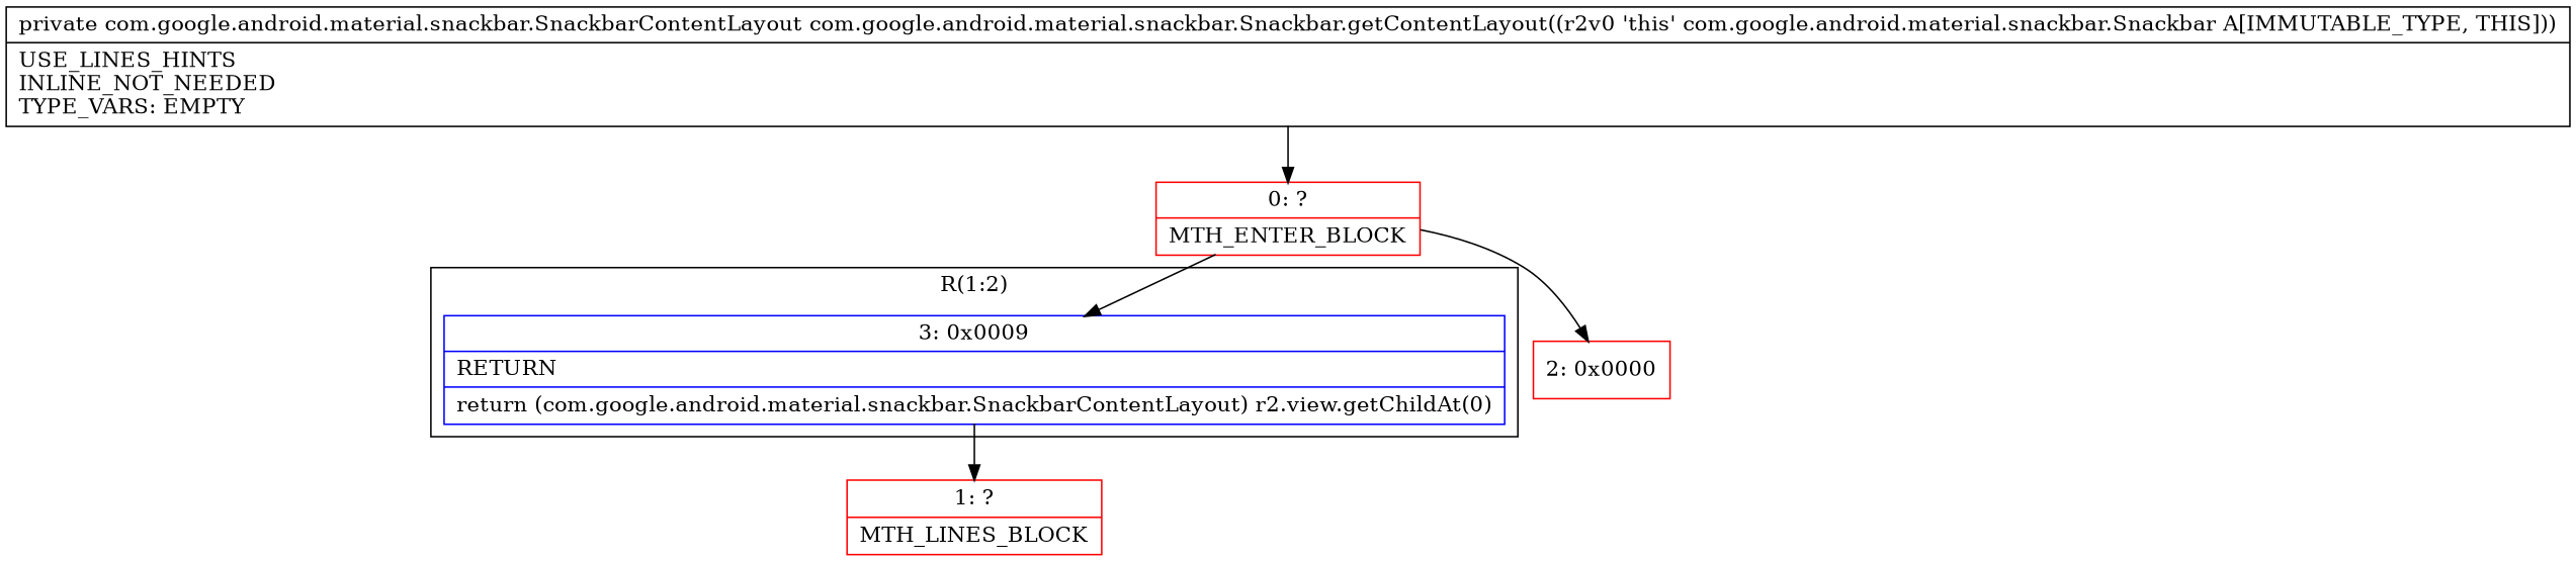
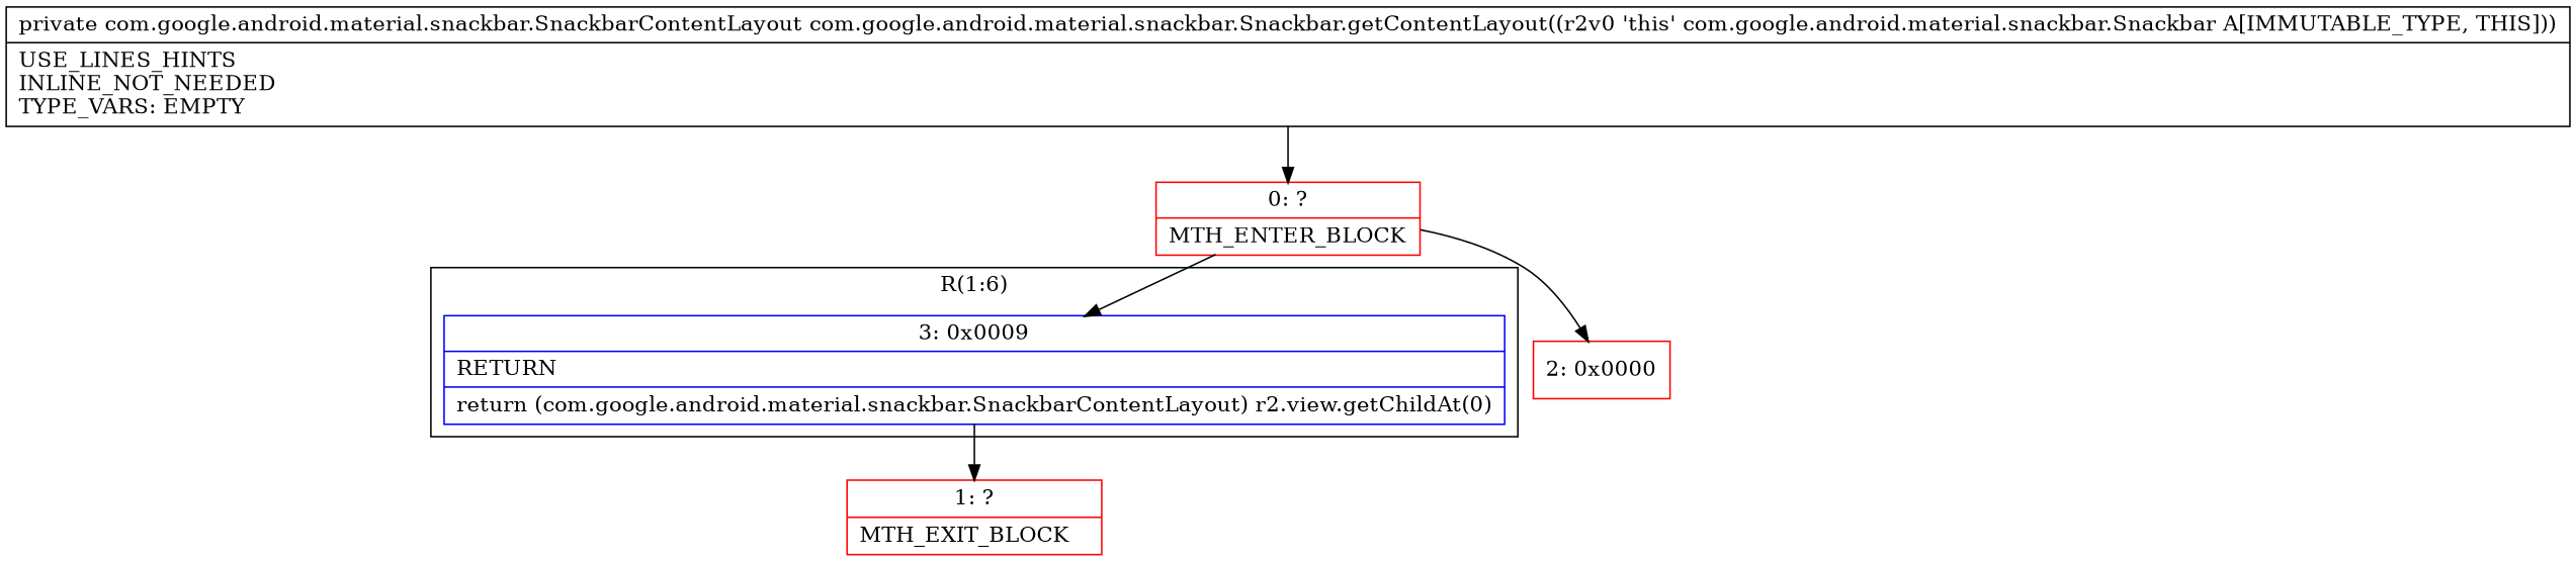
  digraph {
    node [color=red shape=record]
    n1 [color=blue label="{3\:\ 0x0009|RETURN\l|return (com.google.android.material.snackbar.SnackbarContentLayout) r2.view.getChildAt(0)\l}"]
-   n2 [label="{1\:\ ?|MTH_LINES_BLOCK\l}"]
+   n2 [label="{1\:\ ?|MTH_EXIT_BLOCK\l}"]
    n3 [label="{0\:\ ?|MTH_ENTER_BLOCK\l}"]
    n4 [label="{2\:\ 0x0000}"]
    n5 [label="{private com.google.android.material.snackbar.SnackbarContentLayout com.google.android.material.snackbar.Snackbar.getContentLayout((r2v0 'this' com.google.android.material.snackbar.Snackbar A[IMMUTABLE_TYPE, THIS]))  | USE_LINES_HINTS\lINLINE_NOT_NEEDED\lTYPE_VARS: EMPTY\l}" color=""]
    subgraph cluster_1 {
-     label="R(1:2)"
+     label="R(1:6)"
      n1
    }
    n1 -> n2
    n3 -> n1
    n3 -> n4
    n5 -> n3
  }
